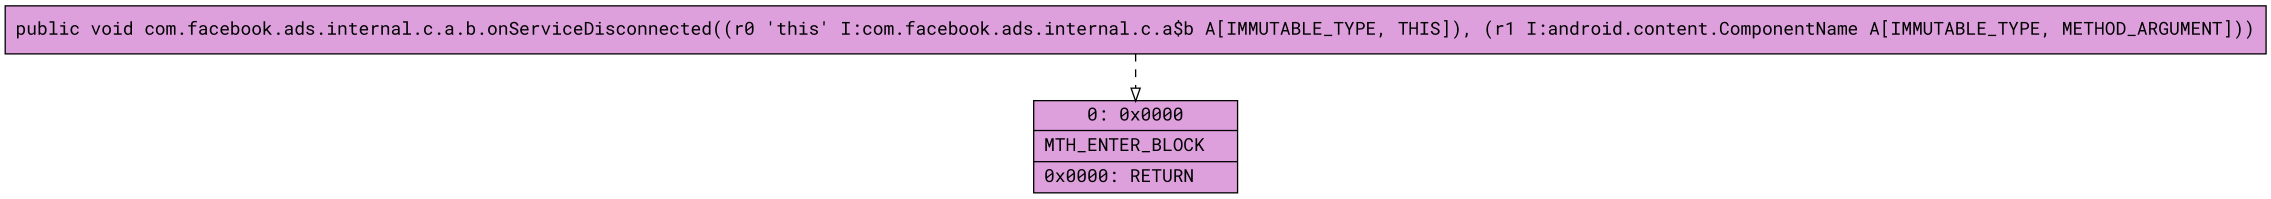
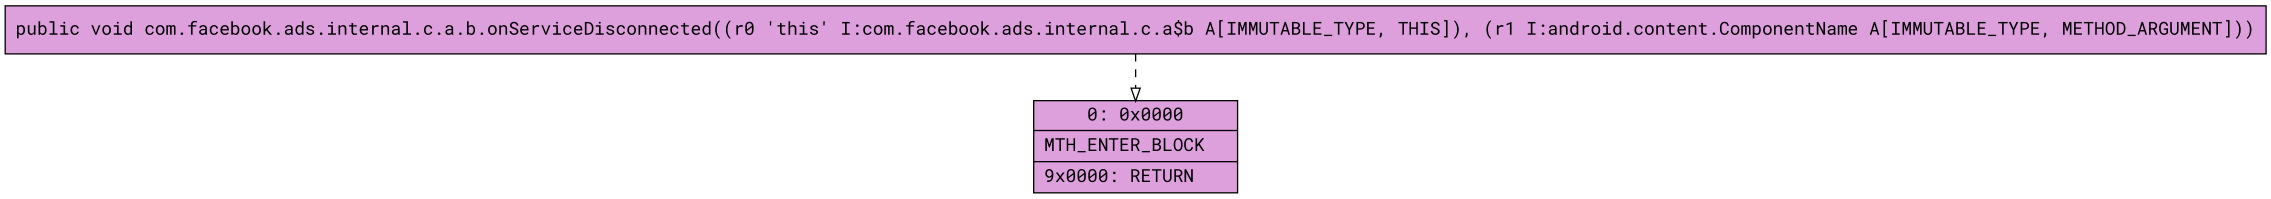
  digraph {
    fontname="Roboto Mono"
    node [shape=record style=filled fillcolor=plum fontname="Roboto Mono"]
-   n1 [label="{0\:\ 0x0000|MTH_ENTER_BLOCK\l|0x0000: RETURN   \l}"]
+   n1 [label="{0\:\ 0x0000|MTH_ENTER_BLOCK\l|9x0000: RETURN   \l}"]
    n2 [label="{public void com.facebook.ads.internal.c.a.b.onServiceDisconnected((r0 'this' I:com.facebook.ads.internal.c.a$b A[IMMUTABLE_TYPE, THIS]), (r1 I:android.content.ComponentName A[IMMUTABLE_TYPE, METHOD_ARGUMENT])) }"]
    n2 -> n1 [style=dashed arrowhead=onormal fontname="Roboto Mono"]
  }
